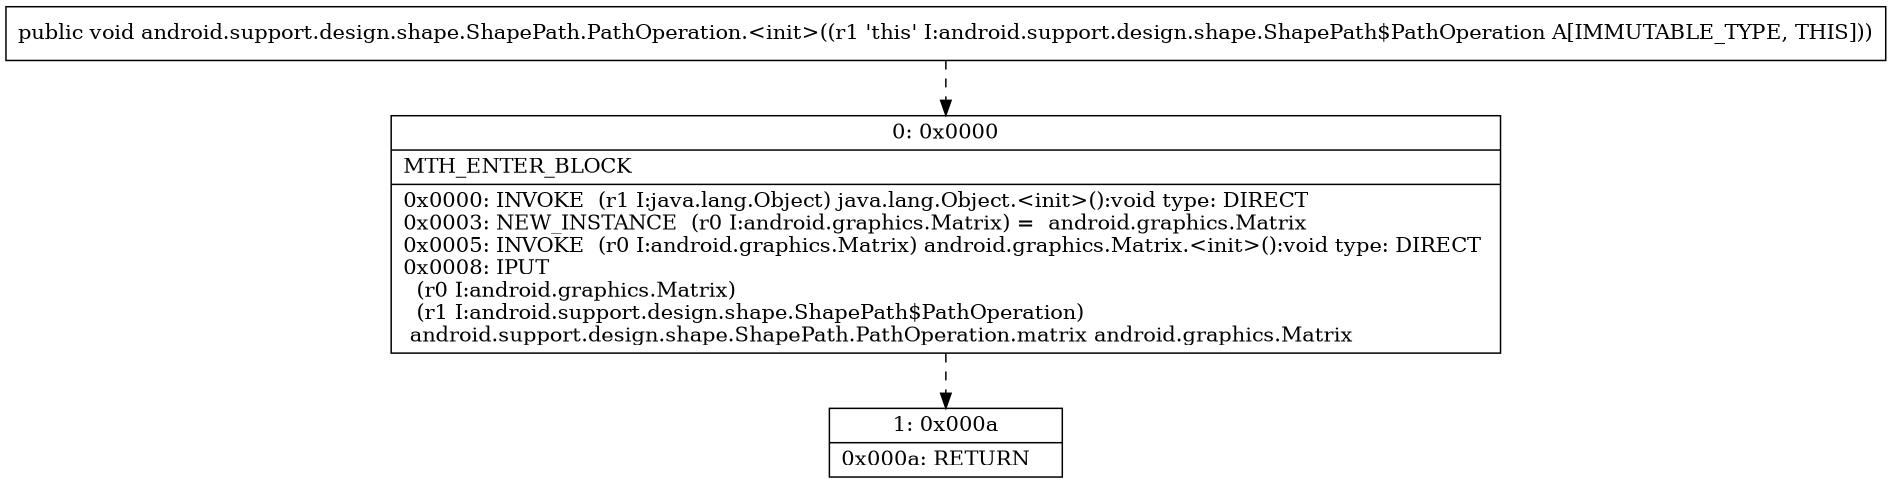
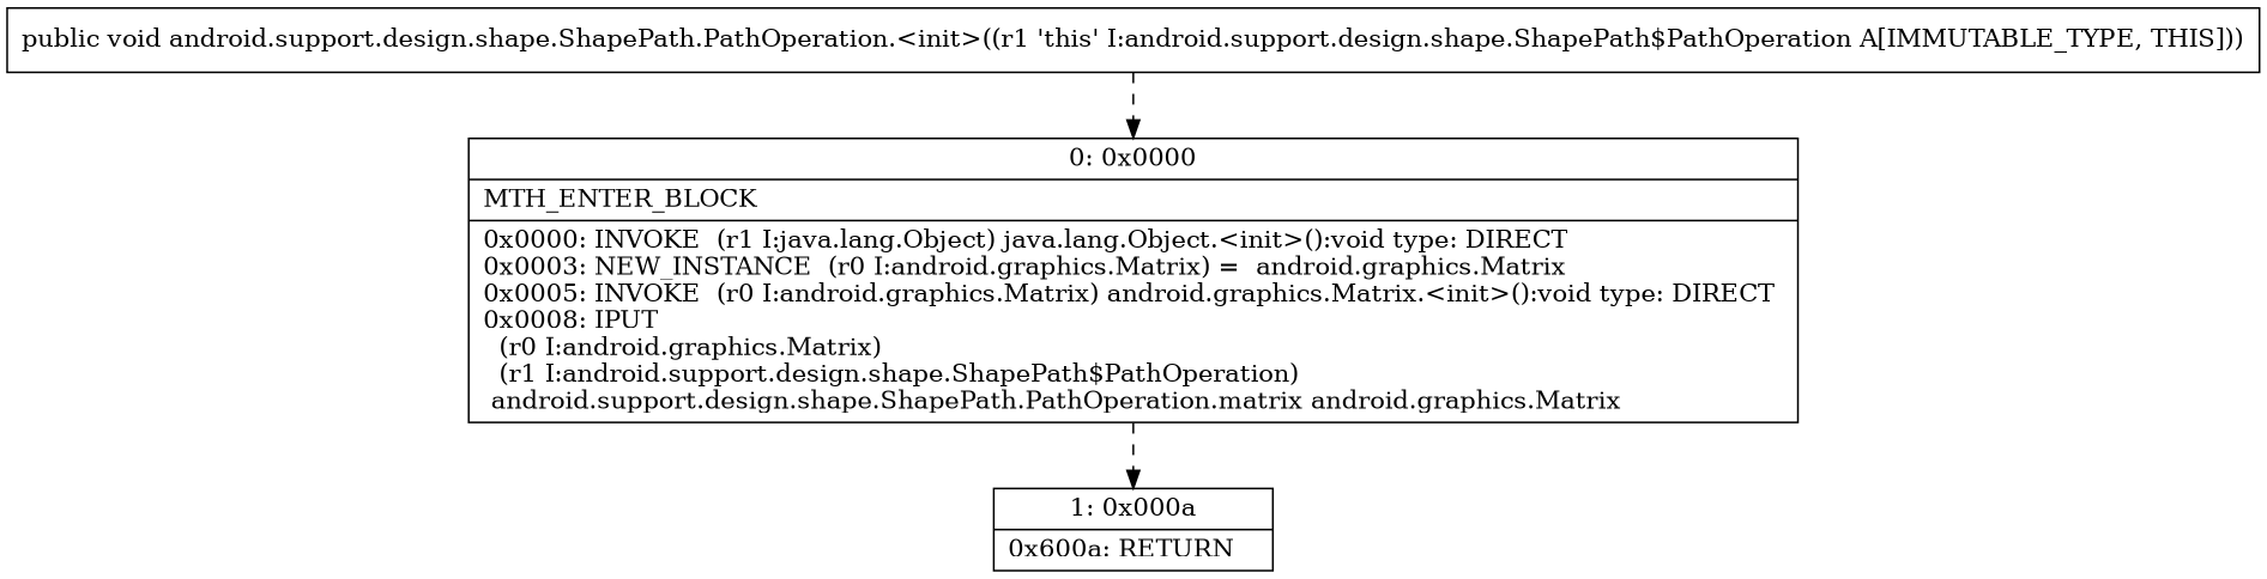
  digraph {
    fontname="DejaVu Serif"
    node [shape=record fontname="DejaVu Serif"]
    edge [style=dashed fontname="DejaVu Serif"]
    n1 [label="{0\:\ 0x0000|MTH_ENTER_BLOCK\l|0x0000: INVOKE  (r1 I:java.lang.Object) java.lang.Object.\<init\>():void type: DIRECT \l0x0003: NEW_INSTANCE  (r0 I:android.graphics.Matrix) =  android.graphics.Matrix \l0x0005: INVOKE  (r0 I:android.graphics.Matrix) android.graphics.Matrix.\<init\>():void type: DIRECT \l0x0008: IPUT  \l  (r0 I:android.graphics.Matrix)\l  (r1 I:android.support.design.shape.ShapePath$PathOperation)\l android.support.design.shape.ShapePath.PathOperation.matrix android.graphics.Matrix \l}"]
-   n2 [label="{1\:\ 0x000a|0x000a: RETURN   \l}"]
+   n2 [label="{1\:\ 0x000a|0x600a: RETURN   \l}"]
    n3 [label="{public void android.support.design.shape.ShapePath.PathOperation.\<init\>((r1 'this' I:android.support.design.shape.ShapePath$PathOperation A[IMMUTABLE_TYPE, THIS])) }"]
    n1 -> n2
    n3 -> n1
  }
